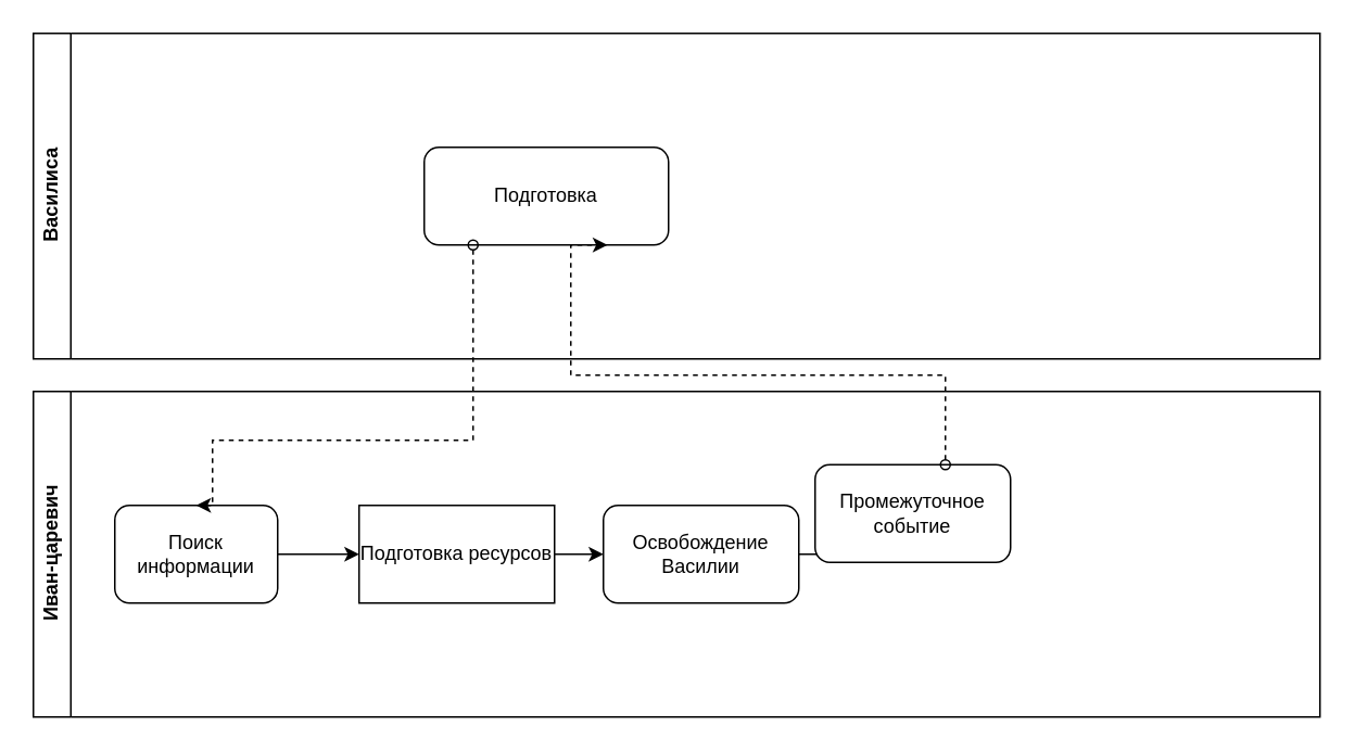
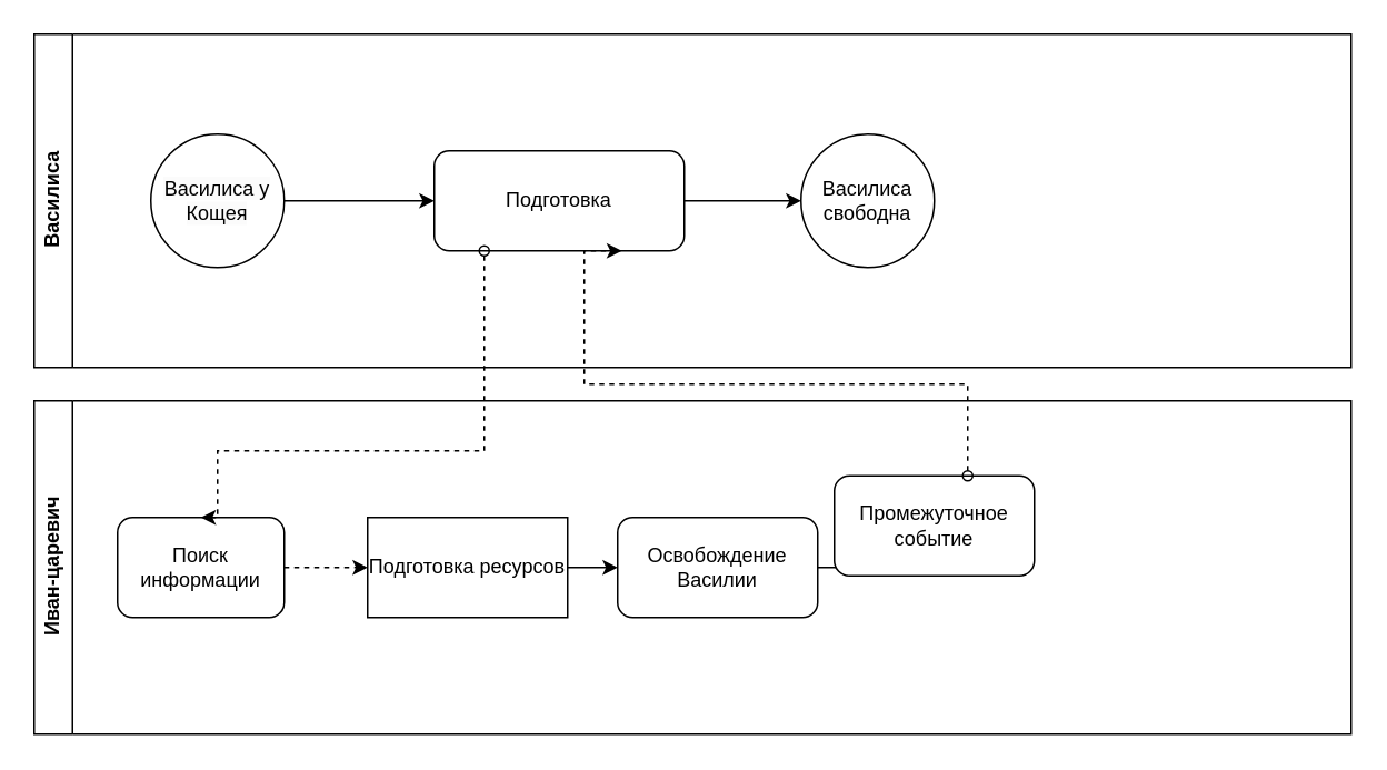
  <mxCell id="0" />
  <mxCell id="1" parent="0" />
  <mxCell id="2" value="Василиса" style="swimlane;horizontal=0;whiteSpace=wrap;html=1;" parent="1" vertex="1"><mxGeometry x="20" y="20" width="790" height="200" as="geometry" /></mxCell>
+ <mxCell id="3" style="edgeStyle=orthogonalEdgeStyle;rounded=0;orthogonalLoop=1;jettySize=auto;html=1;" parent="2" source="4" target="7" edge="1"><mxGeometry relative="1" as="geometry" /></mxCell>
  <mxCell id="4" value="Подготовка" style="rounded=1;whiteSpace=wrap;html=1;" parent="2" vertex="1"><mxGeometry x="240" y="70" width="150" height="60" as="geometry" /></mxCell>
+ <mxCell id="5" style="edgeStyle=orthogonalEdgeStyle;rounded=0;orthogonalLoop=1;jettySize=auto;html=1;entryX=0;entryY=0.5;entryDx=0;entryDy=0;" parent="2" source="6" target="4" edge="1"><mxGeometry relative="1" as="geometry" /></mxCell>
+ <mxCell id="6" value="&lt;span style=&quot;color: rgb(0, 0, 0); font-family: Helvetica; font-size: 12px; font-style: normal; font-variant-ligatures: normal; font-variant-caps: normal; font-weight: 400; letter-spacing: normal; orphans: 2; text-align: center; text-indent: 0px; text-transform: none; widows: 2; word-spacing: 0px; -webkit-text-stroke-width: 0px; background-color: rgb(251, 251, 251); text-decoration-thickness: initial; text-decoration-style: initial; text-decoration-color: initial; float: none; display: inline !important;&quot;&gt;Василиса у Кощея&lt;/span&gt;" style="ellipse;whiteSpace=wrap;html=1;aspect=fixed;" parent="2" vertex="1"><mxGeometry x="70" y="60" width="80" height="80" as="geometry" /></mxCell>
+ <mxCell id="7" value="Василиса свободна" style="ellipse;whiteSpace=wrap;html=1;aspect=fixed;" parent="2" vertex="1"><mxGeometry x="460" y="60" width="80" height="80" as="geometry" /></mxCell>
  <mxCell id="8" value="Иван-царевич" style="swimlane;horizontal=0;whiteSpace=wrap;html=1;" parent="1" vertex="1"><mxGeometry x="20" y="240" width="790" height="200" as="geometry" /></mxCell>
- <mxCell id="9" style="edgeStyle=orthogonalEdgeStyle;rounded=0;orthogonalLoop=1;jettySize=auto;html=1;entryX=0;entryY=0.5;entryDx=0;entryDy=0;" parent="8" source="10" target="12" edge="1"><mxGeometry relative="1" as="geometry" /></mxCell>
+ <mxCell id="9" style="edgeStyle=orthogonalEdgeStyle;rounded=0;orthogonalLoop=1;jettySize=auto;html=1;entryX=0;entryY=0.5;entryDx=0;entryDy=0;dashed=1;" parent="8" source="10" target="12" edge="1"><mxGeometry relative="1" as="geometry" /></mxCell>
  <mxCell id="10" value="Поиск информации" style="rounded=1;whiteSpace=wrap;html=1;" parent="8" vertex="1"><mxGeometry x="50" y="70" width="100" height="60" as="geometry" /></mxCell>
  <mxCell id="11" style="edgeStyle=orthogonalEdgeStyle;rounded=0;orthogonalLoop=1;jettySize=auto;html=1;entryX=0;entryY=0.5;entryDx=0;entryDy=0;" parent="8" source="12" target="14" edge="1"><mxGeometry relative="1" as="geometry" /></mxCell>
  <mxCell id="12" value="Подготовка ресурсов" style="whiteSpace=wrap;html=1;rounded=0;" parent="8" vertex="1"><mxGeometry x="200" y="70" width="120" height="60" as="geometry" /></mxCell>
  <mxCell id="13" style="edgeStyle=orthogonalEdgeStyle;rounded=0;orthogonalLoop=1;jettySize=auto;html=1;entryX=0;entryY=0.5;entryDx=0;entryDy=0;" parent="8" source="14" target="15" edge="1"><mxGeometry relative="1" as="geometry" /></mxCell>
  <mxCell id="14" value="Освобождение Василии" style="rounded=1;whiteSpace=wrap;html=1;" parent="8" vertex="1"><mxGeometry x="350" y="70" width="120" height="60" as="geometry" /></mxCell>
  <mxCell id="15" value="Промежуточное событие" style="rounded=1;whiteSpace=wrap;html=1;" parent="8" vertex="1"><mxGeometry x="480" y="45" width="120" height="60" as="geometry" /></mxCell>
  <mxCell id="16" style="edgeStyle=orthogonalEdgeStyle;rounded=0;orthogonalLoop=1;jettySize=auto;html=1;entryX=0.5;entryY=0;entryDx=0;entryDy=0;dashed=1;startArrow=oval;startFill=0;" parent="1" source="4" target="10" edge="1"><mxGeometry relative="1" as="geometry"><Array as="points"><mxPoint x="290" y="270" /><mxPoint x="130" y="270" /></Array></mxGeometry></mxCell>
  <mxCell id="17" style="edgeStyle=orthogonalEdgeStyle;rounded=0;orthogonalLoop=1;jettySize=auto;html=1;entryX=0.75;entryY=1;entryDx=0;entryDy=0;dashed=1;startArrow=oval;startFill=0;" parent="1" source="15" target="4" edge="1"><mxGeometry relative="1" as="geometry"><Array as="points"><mxPoint x="580" y="230" /><mxPoint x="350" y="230" /></Array></mxGeometry></mxCell>
